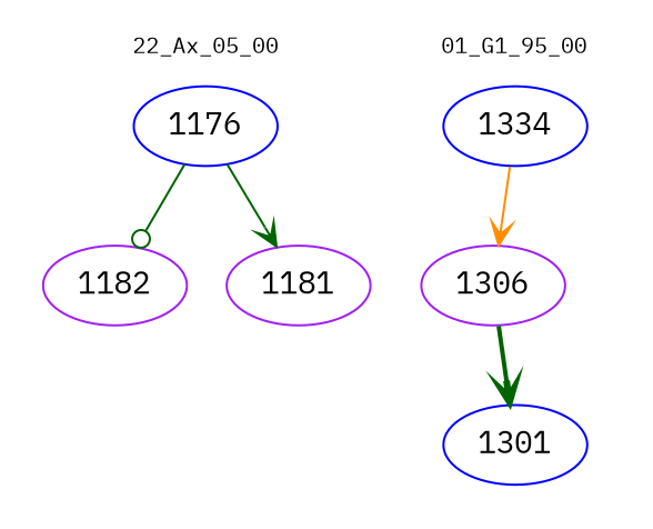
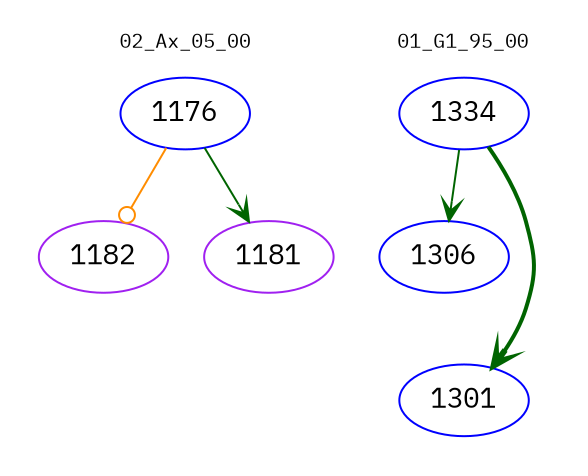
  digraph {
    fontname="IBM Plex Mono"
    node [color=blue fontname="IBM Plex Mono"]
    edge [arrowhead=vee color=darkorange fontname="IBM Plex Mono" style=solid]
    n1 [label=1176]
    n2 [color=purple label=1182]
    n3 [color=purple label=1181]
    n4 [label=1334]
-   n5 [color=purple label=1306]
+   n5 [label=1306]
    n6 [label=1301]
    subgraph cluster_1 {
      color=white
      fontsize=10
-     label="22_Ax_05_00"
+     label="02_Ax_05_00"
      n1
      n2
      n3
    }
    subgraph cluster_2 {
      color=white
      fontsize=10
      label="01_G1_95_00"
      n4
      n5
      n6
    }
-   n1 -> n2 [arrowhead=odot color=darkgreen]
+   n1 -> n2 [arrowhead=odot]
    n1 -> n3 [color=darkgreen]
-   n4 -> n5
-   n5 -> n6 [color=darkgreen style=bold]
+   n4 -> n5 [color=darkgreen]
+   n4 -> n6 [color=darkgreen style=bold]
  }
